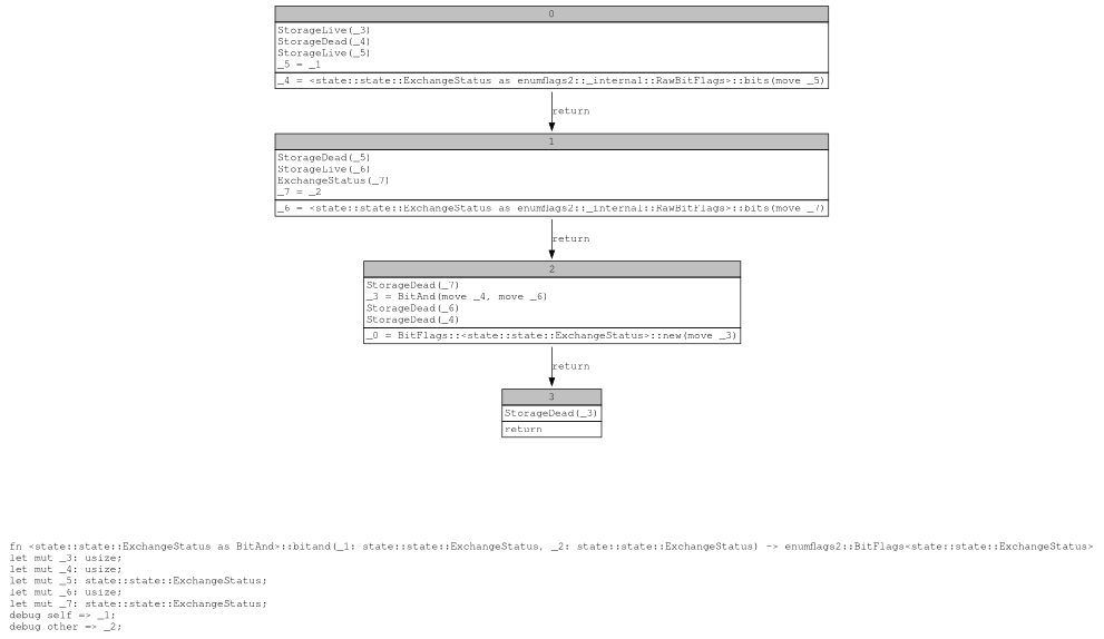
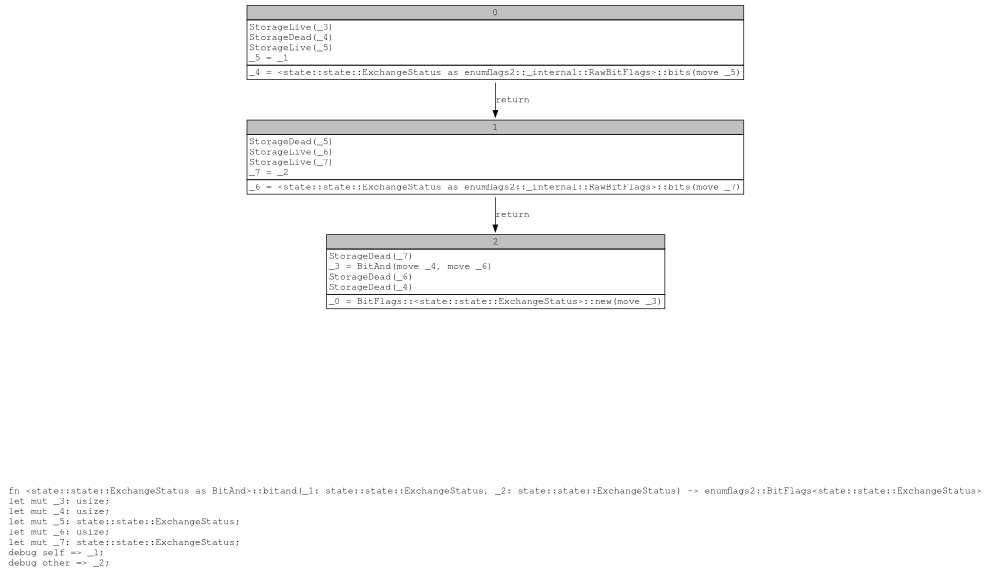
  digraph {
    fontname="Courier, monospace"
    label=<fn &lt;state::state::ExchangeStatus as BitAnd&gt;::bitand(_1: state::state::ExchangeStatus, _2: state::state::ExchangeStatus) -&gt; enumflags2::BitFlags&lt;state::state::ExchangeStatus&gt;<br align="left"/>let mut _3: usize;<br align="left"/>let mut _4: usize;<br align="left"/>let mut _5: state::state::ExchangeStatus;<br align="left"/>let mut _6: usize;<br align="left"/>let mut _7: state::state::ExchangeStatus;<br align="left"/>debug self =&gt; _1;<br align="left"/>debug other =&gt; _2;<br align="left"/>>
    node [fontname="Courier, monospace" shape=none]
    edge [fontname="Courier, monospace"]
    n1 [label=<<table border="0" cellborder="1" cellspacing="0"><tr><td bgcolor="gray" align="center" colspan="1">0</td></tr><tr><td align="left" balign="left">StorageLive(_3)<br/>StorageDead(_4)<br/>StorageLive(_5)<br/>_5 = _1<br/></td></tr><tr><td align="left">_4 = &lt;state::state::ExchangeStatus as enumflags2::_internal::RawBitFlags&gt;::bits(move _5)</td></tr></table>>]
-   n2 [label=<<table border="0" cellborder="1" cellspacing="0"><tr><td bgcolor="gray" align="center" colspan="1">1</td></tr><tr><td align="left" balign="left">StorageDead(_5)<br/>StorageLive(_6)<br/>ExchangeStatus(_7)<br/>_7 = _2<br/></td></tr><tr><td align="left">_6 = &lt;state::state::ExchangeStatus as enumflags2::_internal::RawBitFlags&gt;::bits(move _7)</td></tr></table>>]
+   n2 [label=<<table border="0" cellborder="1" cellspacing="0"><tr><td bgcolor="gray" align="center" colspan="1">1</td></tr><tr><td align="left" balign="left">StorageDead(_5)<br/>StorageLive(_6)<br/>StorageLive(_7)<br/>_7 = _2<br/></td></tr><tr><td align="left">_6 = &lt;state::state::ExchangeStatus as enumflags2::_internal::RawBitFlags&gt;::bits(move _7)</td></tr></table>>]
    n3 [label=<<table border="0" cellborder="1" cellspacing="0"><tr><td bgcolor="gray" align="center" colspan="1">2</td></tr><tr><td align="left" balign="left">StorageDead(_7)<br/>_3 = BitAnd(move _4, move _6)<br/>StorageDead(_6)<br/>StorageDead(_4)<br/></td></tr><tr><td align="left">_0 = BitFlags::&lt;state::state::ExchangeStatus&gt;::new(move _3)</td></tr></table>>]
-   n4 [label=<<table border="0" cellborder="1" cellspacing="0"><tr><td bgcolor="gray" align="center" colspan="1">3</td></tr><tr><td align="left" balign="left">StorageDead(_3)<br/></td></tr><tr><td align="left">return</td></tr></table>>]
    n1 -> n2 [label=return]
    n2 -> n3 [label=return]
-   n3 -> n4 [label=return]
  }
